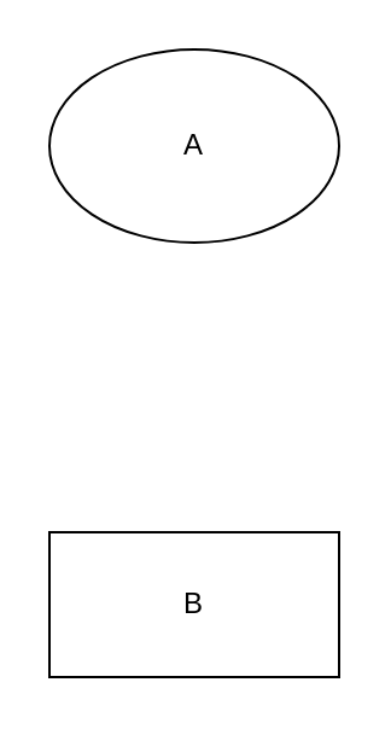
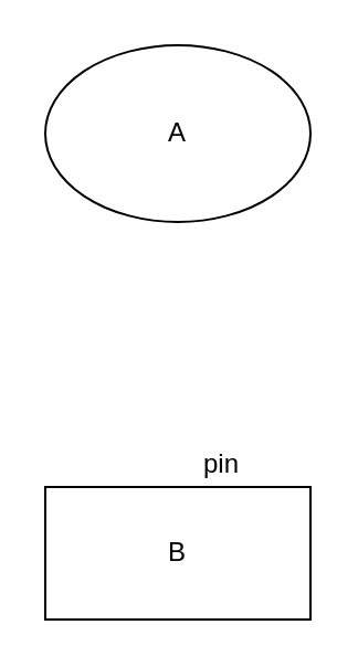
  <mxCell id="0" />
  <mxCell id="1" parent="0" />
  <mxCell id="2" value="B" style="rounded=0;whiteSpace=wrap;html=1;" vertex="1" parent="1"><mxGeometry x="20" y="220" width="120" height="60" as="geometry" /></mxCell>
  <mxCell id="3" value="A" style="ellipse;whiteSpace=wrap;html=1;" vertex="1" parent="1"><mxGeometry x="20" y="20" width="120" height="80" as="geometry" /></mxCell>
+ <mxCell id="4" value="pin" style="text;html=1;strokeColor=none;fillColor=none;align=center;verticalAlign=middle;whiteSpace=wrap;rounded=0;" vertex="1" parent="1"><mxGeometry x="80" y="200" width="40" height="20" as="geometry" /></mxCell>
